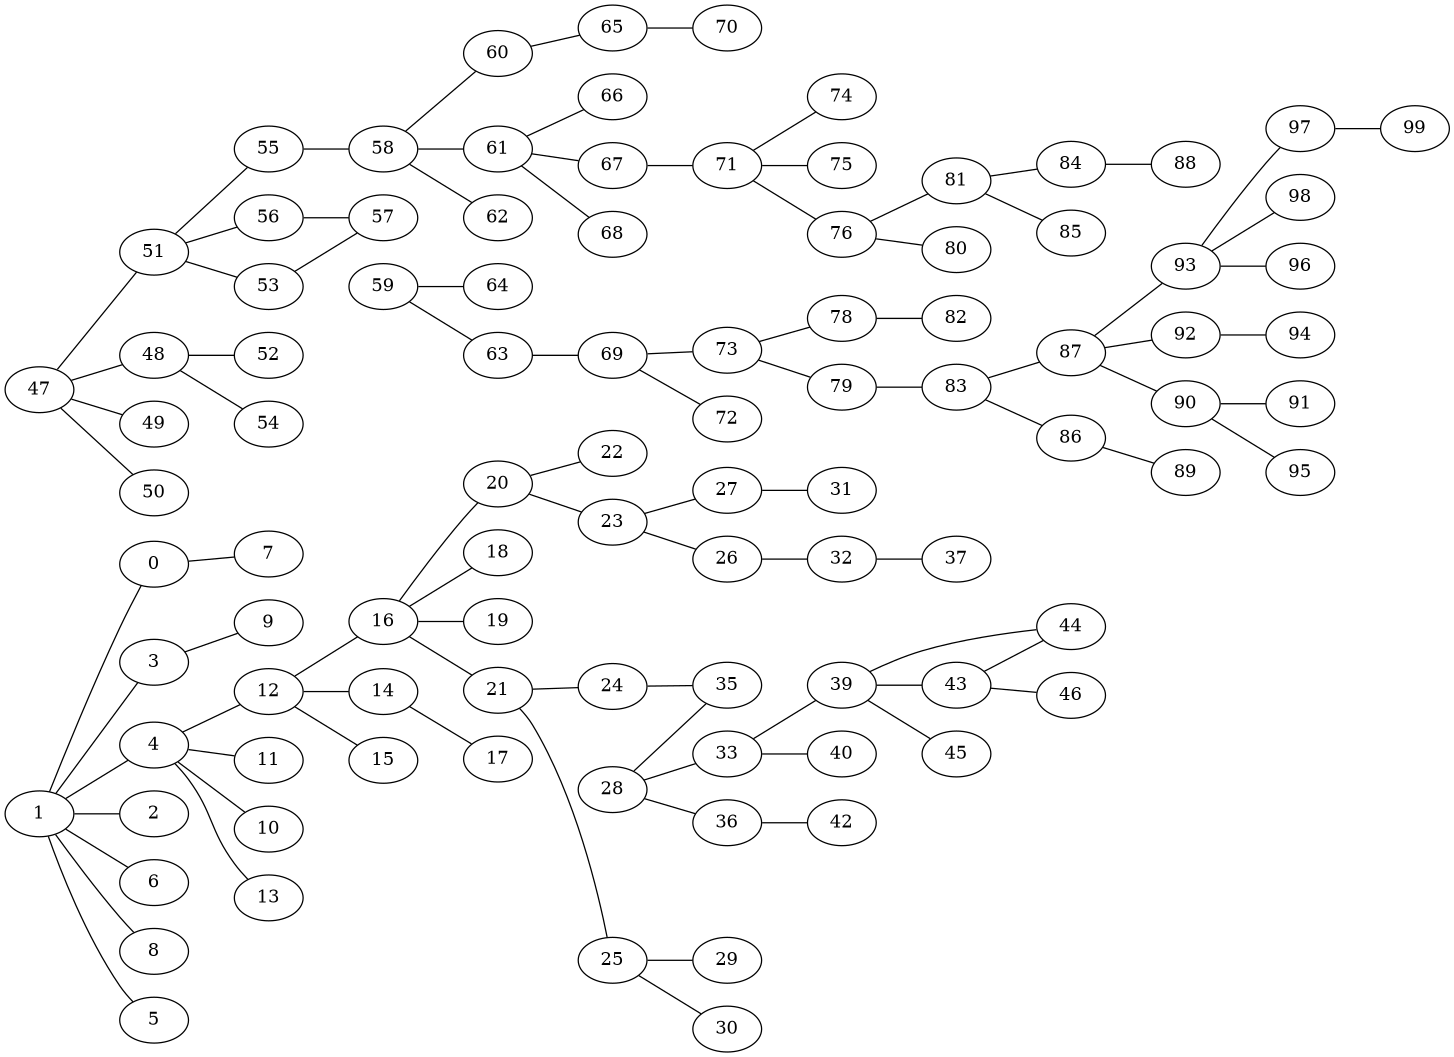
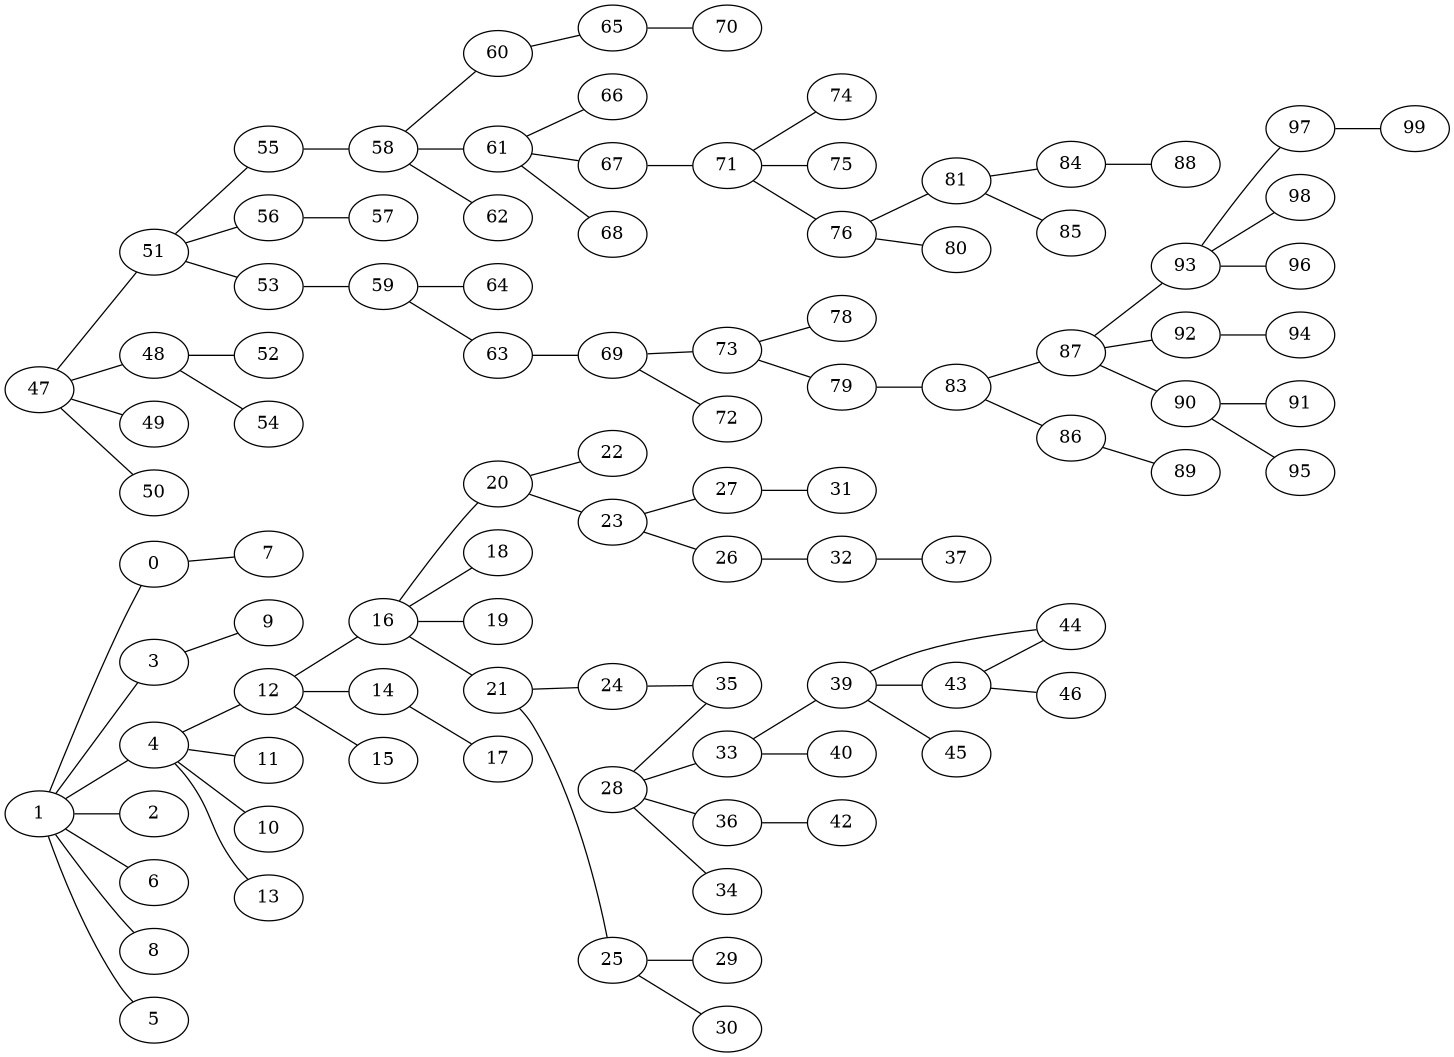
  strict graph {
    rankdir=LR
    1
    0
    3
    4
    2
    6
    8
    5
    7
    9
    12
    11
    10
    13
    16
    14
    15
    20
    18
    19
    21
    17
    22
    23
    24
    25
    27
    26
    35
    29
    30
    31
    32
    28
    33
    36
+   34
    37
    39
    40
    42
    43
    44
    45
    46
    47
    51
    48
    49
    50
    55
    56
    53
    52
    54
    58
    57
    59
    60
    61
    62
    64
    63
    65
    66
    67
    68
    69
    70
    71
    73
    72
    74
    75
    76
    78
    79
    81
    80
-   82
    83
    84
    85
    87
    86
    88
    93
    92
    90
    89
    97
    98
    96
    94
    91
    95
    99
    1 -- 0
    1 -- 3
    1 -- 4
    1 -- 2
    1 -- 6
    1 -- 8
    1 -- 5
    0 -- 7
    3 -- 9
    4 -- 12
    4 -- 11
    4 -- 10
    4 -- 13
    12 -- 16
    12 -- 14
    12 -- 15
    16 -- 20
    16 -- 18
    16 -- 19
    16 -- 21
    14 -- 17
    20 -- 22
    20 -- 23
    21 -- 24
    21 -- 25
    23 -- 27
    23 -- 26
    24 -- 35
    25 -- 29
    25 -- 30
    27 -- 31
    26 -- 32
    32 -- 37
    28 -- 35
    28 -- 33
    28 -- 36
+   28 -- 34
    33 -- 39
    33 -- 40
    36 -- 42
    39 -- 43
    39 -- 44
    39 -- 45
    43 -- 44
    43 -- 46
    47 -- 51
    47 -- 48
    47 -- 49
    47 -- 50
    51 -- 55
    51 -- 56
    51 -- 53
    48 -- 52
    48 -- 54
    55 -- 58
    56 -- 57
-   53 -- 57
+   53 -- 59
    58 -- 60
    58 -- 61
    58 -- 62
    59 -- 64
    59 -- 63
    60 -- 65
    61 -- 66
    61 -- 67
    61 -- 68
    63 -- 69
    65 -- 70
    67 -- 71
    69 -- 73
    69 -- 72
    71 -- 74
    71 -- 75
    71 -- 76
    73 -- 78
    73 -- 79
    76 -- 81
    76 -- 80
-   78 -- 82
    79 -- 83
    81 -- 84
    81 -- 85
    83 -- 87
    83 -- 86
    84 -- 88
    87 -- 93
    87 -- 92
    87 -- 90
    86 -- 89
    93 -- 97
    93 -- 98
    93 -- 96
    92 -- 94
    90 -- 91
    90 -- 95
    97 -- 99
  }
